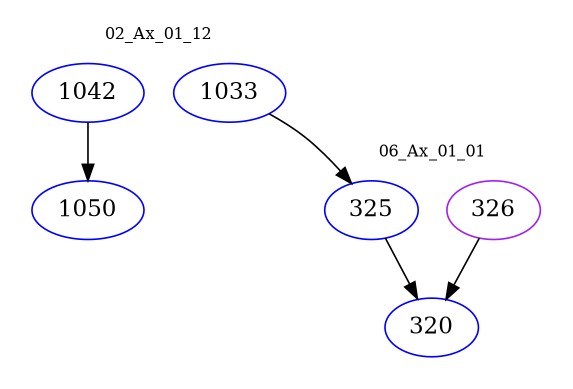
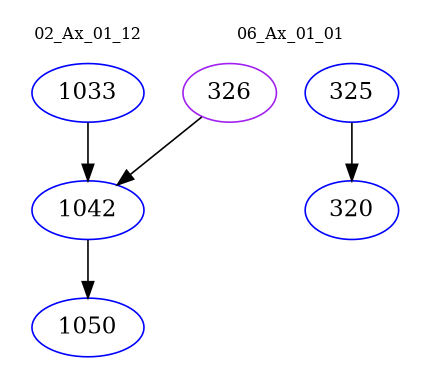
  digraph {
    node [color=blue]
    edge [color=black]
    n1 [label=1033]
    n2 [label=1042]
    n3 [label=1050]
    n4 [color=purple label=326]
    n5 [label=320]
    n6 [label=325]
    subgraph cluster_1 {
      color=white
      fontsize=10
      label="02_Ax_01_12"
      n1
      n2
      n3
    }
    subgraph cluster_2 {
      color=white
      fontsize=10
      label="06_Ax_01_01"
      n4
      n5
      n6
    }
-   n1 -> n6
+   n1 -> n2
    n2 -> n3
-   n4 -> n5
+   n4 -> n2
    n6 -> n5
  }
